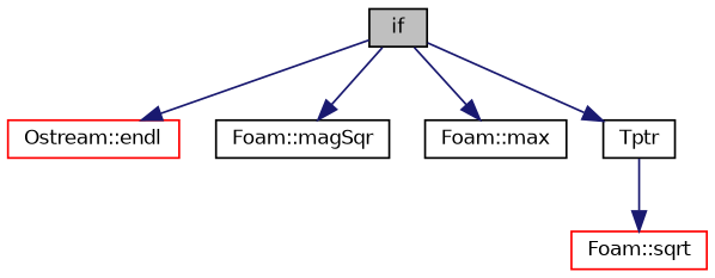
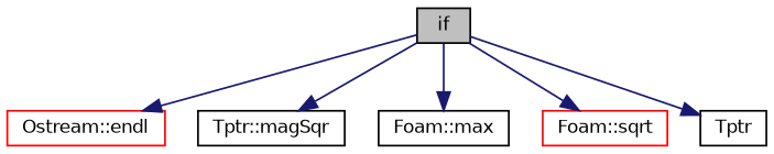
  digraph {
    rankdir=TB
    node [color=black fontname=Helvetica fontsize=10 shape=record]
    edge [color=midnightblue fontname=Helvetica fontsize=10 labelfontname=Helvetica labelfontsize=10 style=solid]
    n1 [fillcolor=grey75 fontcolor=black height=0.2 label=if style=filled width=0.4]
    n2 [color=red height=0.2 label="Ostream::endl" width=0.4]
-   n3 [height=0.2 label="Foam::magSqr" width=0.4]
+   n3 [height=0.2 label="Tptr::magSqr" width=0.4]
    n4 [height=0.2 label="Foam::max" width=0.4]
    n5 [color=red height=0.2 label="Foam::sqrt" width=0.4]
    n6 [height=0.2 label=Tptr width=0.4]
    n1 -> n2
    n1 -> n3
    n1 -> n4
-   n6 -> n5
+   n1 -> n5
    n1 -> n6
  }
